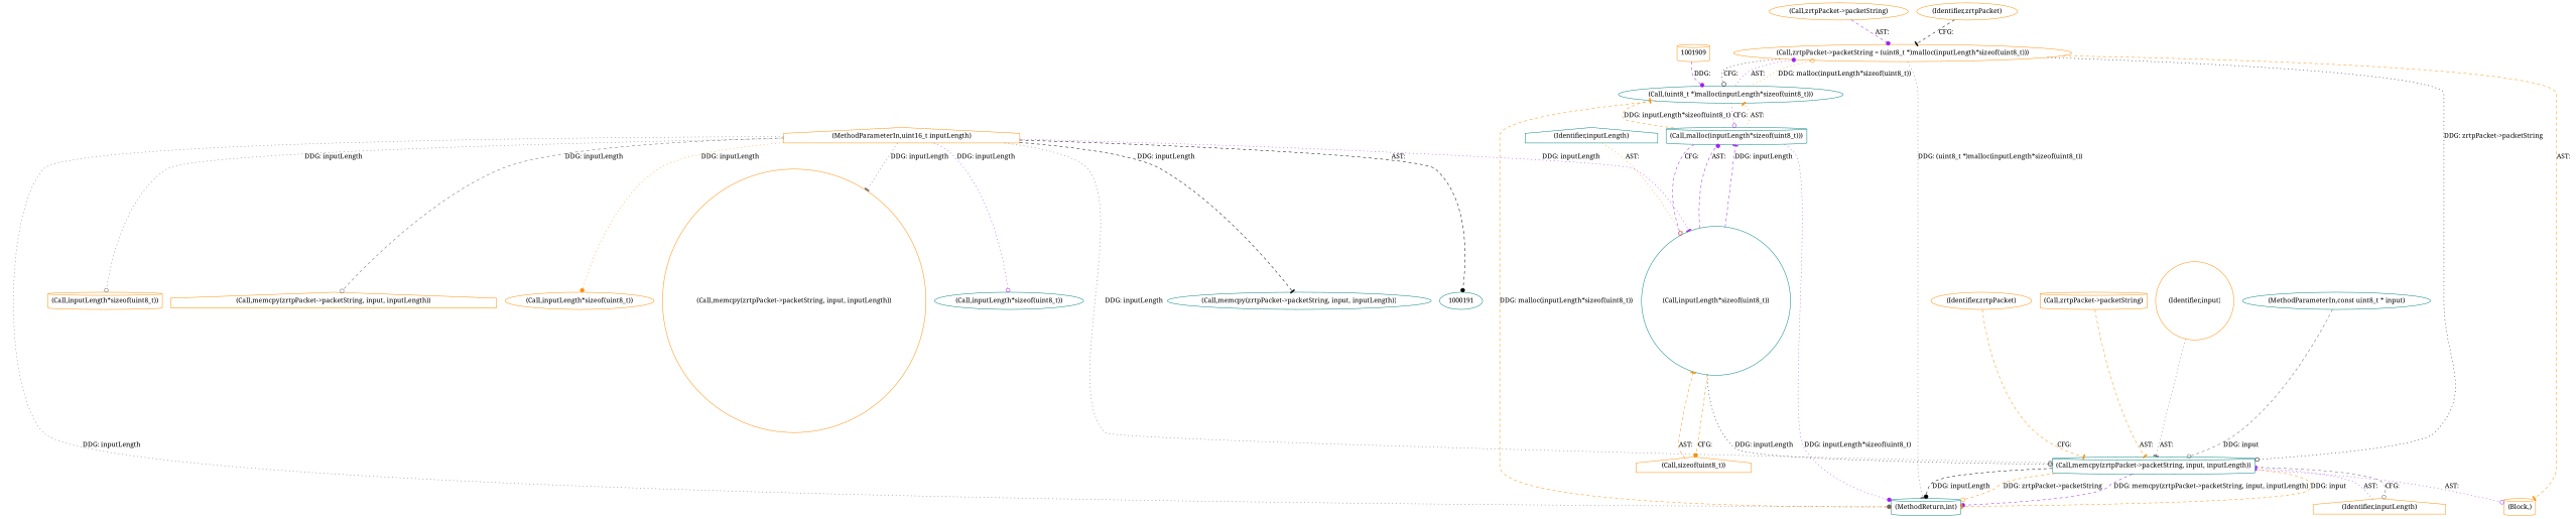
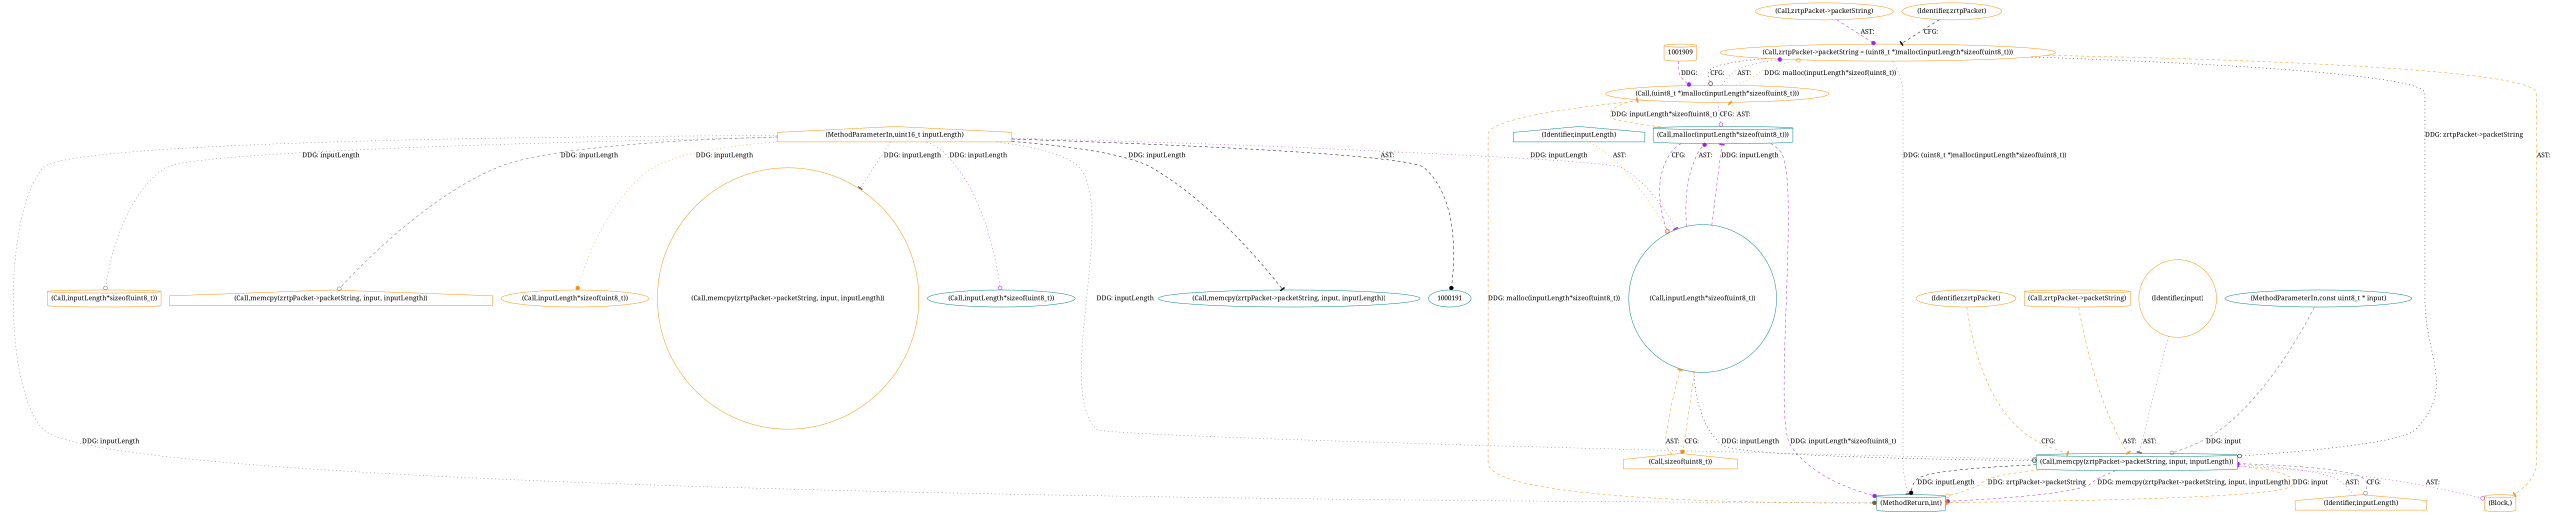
  digraph {
    fontname="Noto Serif"
    node [color=darkorange fontname="Noto Serif" shape=ellipse]
    edge [arrowhead=odot color=darkorange fontname="Noto Serif" style=dashed]
    n1 [label="(Call,zrtpPacket->packetString = (uint8_t *)malloc(inputLength*sizeof(uint8_t)))"]
-   n2 [color=teal label="(Call,(uint8_t *)malloc(inputLength*sizeof(uint8_t)))"]
+   n2 [label="(Call,(uint8_t *)malloc(inputLength*sizeof(uint8_t)))"]
    n3 [color=teal label="(Call,memcpy(zrtpPacket->packetString, input, inputLength))" shape=cylinder]
    n4 [label="(Block,)" shape=cylinder]
    n5 [color=teal label="(MethodReturn,int)" shape=cylinder]
    n6 [color=teal label="(Call,malloc(inputLength*sizeof(uint8_t)))" shape=cylinder]
    n7 [label="(Identifier,inputLength)" shape=house]
    n8 [color=teal label="(Call,inputLength*sizeof(uint8_t))" shape=circle]
    n9 [label="(Call,sizeof(uint8_t))" shape=house]
    n10 [label="(MethodParameterIn,uint16_t inputLength)" shape=house]
    n11 [label="(Call,inputLength*sizeof(uint8_t))" shape=cylinder]
    n12 [label="(Call,memcpy(zrtpPacket->packetString, input, inputLength))" shape=house]
    n13 [label="(Call,inputLength*sizeof(uint8_t))"]
    n14 [label="(Call,memcpy(zrtpPacket->packetString, input, inputLength))" shape=circle]
    n15 [color=teal label="(Call,inputLength*sizeof(uint8_t))"]
    n16 [color=teal label="(Call,memcpy(zrtpPacket->packetString, input, inputLength))"]
    1000191 [color=teal]
    n18 [label="(Identifier,zrtpPacket)"]
    n19 [label="(Call,zrtpPacket->packetString)" shape=cylinder]
    n20 [label="(Call,zrtpPacket->packetString)"]
    n21 [color=teal label="(Identifier,inputLength)" shape=house]
    n22 [label="(Identifier,zrtpPacket)"]
    n23 [label="(Identifier,input)" shape=circle]
    n24 [color=teal label="(MethodParameterIn,const uint8_t * input)"]
    1001909 [shape=cylinder]
    n1 -> n2 [color=black label="CFG: " style=dotted]
    n1 -> n3 [color=black label="DDG: zrtpPacket->packetString" style=dotted]
    n1 -> n4 [arrowhead=tee label="AST: "]
    n1 -> n5 [arrowhead=tee color=gray40 label="DDG: (uint8_t *)malloc(inputLength*sizeof(uint8_t))" style=dotted]
    n2 -> n1 [arrowhead=dot color=purple label="AST: " style=dotted]
    n2 -> n1 [label="DDG: malloc(inputLength*sizeof(uint8_t))" style=dotted]
    n2 -> n5 [arrowhead=dot label="DDG: malloc(inputLength*sizeof(uint8_t))"]
    n2 -> n6 [color=purple label="CFG: " style=dotted]
    n3 -> n4 [color=purple label="AST: " style=dotted]
    n3 -> n5 [label="DDG: zrtpPacket->packetString"]
    n3 -> n5 [arrowhead=dot color=purple label="DDG: memcpy(zrtpPacket->packetString, input, inputLength)"]
    n3 -> n5 [arrowhead=tee label="DDG: input"]
    n3 -> n5 [arrowhead=dot color=black label="DDG: inputLength"]
    n3 -> n7 [color=gray40 label="CFG: "]
    n6 -> n2 [arrowhead=tee label="AST: " style=dotted]
    n6 -> n2 [arrowhead=tee label="DDG: inputLength*sizeof(uint8_t)"]
-   n6 -> n5 [arrowhead=dot color=purple label="DDG: inputLength*sizeof(uint8_t)" style=dotted]
+   n6 -> n5 [arrowhead=dot color=purple label="DDG: inputLength*sizeof(uint8_t)"]
    n6 -> n8 [color=purple label="CFG: "]
    n7 -> n3 [arrowhead=tee color=purple label="AST: " style=dotted]
    n8 -> n3 [color=black label="DDG: inputLength" style=dotted]
    n8 -> n6 [arrowhead=dot color=purple label="AST: "]
    n8 -> n6 [arrowhead=tee color=purple label="DDG: inputLength"]
    n8 -> n9 [arrowhead=dot label="CFG: "]
    n9 -> n8 [arrowhead=tee label="AST: "]
    n10 -> n3 [color=gray40 label="DDG: inputLength" style=dotted]
    n10 -> n5 [arrowhead=dot color=gray40 label="DDG: inputLength" style=dotted]
    n10 -> n8 [arrowhead=tee color=purple label="DDG: inputLength" style=dotted]
    n10 -> n11 [color=gray40 label="DDG: inputLength" style=dotted]
    n10 -> n12 [color=gray40 label="DDG: inputLength"]
    n10 -> n13 [arrowhead=dot label="DDG: inputLength" style=dotted]
    n10 -> n14 [arrowhead=tee color=gray40 label="DDG: inputLength" style=dotted]
    n10 -> n15 [color=purple label="DDG: inputLength" style=dotted]
    n10 -> n16 [arrowhead=tee color=black label="DDG: inputLength"]
    n10 -> 1000191 [arrowhead=dot color=black label="AST: "]
    n18 -> n3 [arrowhead=tee label="CFG: "]
    n19 -> n3 [arrowhead=tee label="AST: "]
    n20 -> n1 [arrowhead=dot color=purple label="AST: "]
    n21 -> n8 [label="AST: " style=dotted]
    n22 -> n1 [arrowhead=tee color=black label="CFG: "]
    n23 -> n3 [arrowhead=tee color=gray40 label="AST: " style=dotted]
    n24 -> n3 [color=gray40 label="DDG: input"]
    1001909 -> n2 [arrowhead=dot color=purple label="DDG: "]
  }
